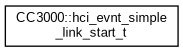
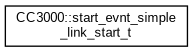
  digraph {
    rankdir=LR
    fontname="Liberation Sans"
-   n1 [color=black fillcolor=white fontname="Liberation Sans" fontsize=10 height=0.2 label="CC3000::hci_evnt_simple\l_link_start_t" shape=record style=filled width=0.4]
+   n1 [color=black fillcolor=white fontname="Liberation Sans" fontsize=10 height=0.2 label="CC3000::start_evnt_simple\l_link_start_t" shape=record style=filled width=0.4]
  }
